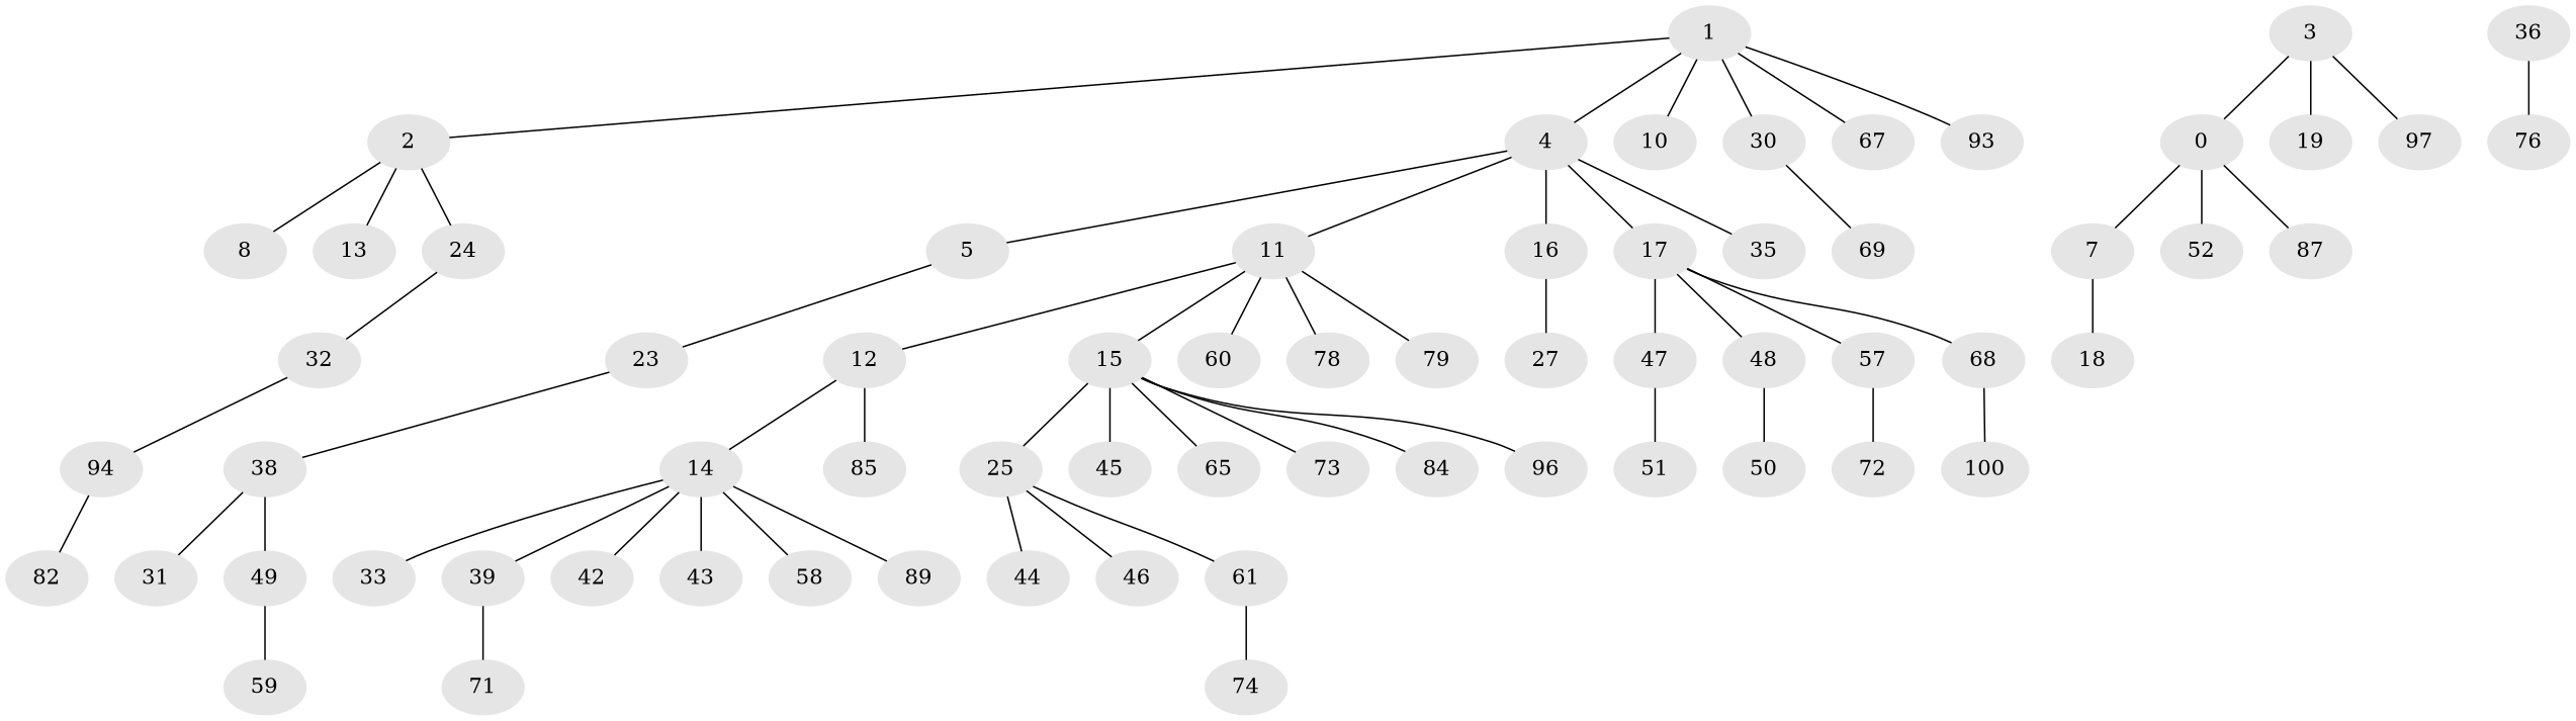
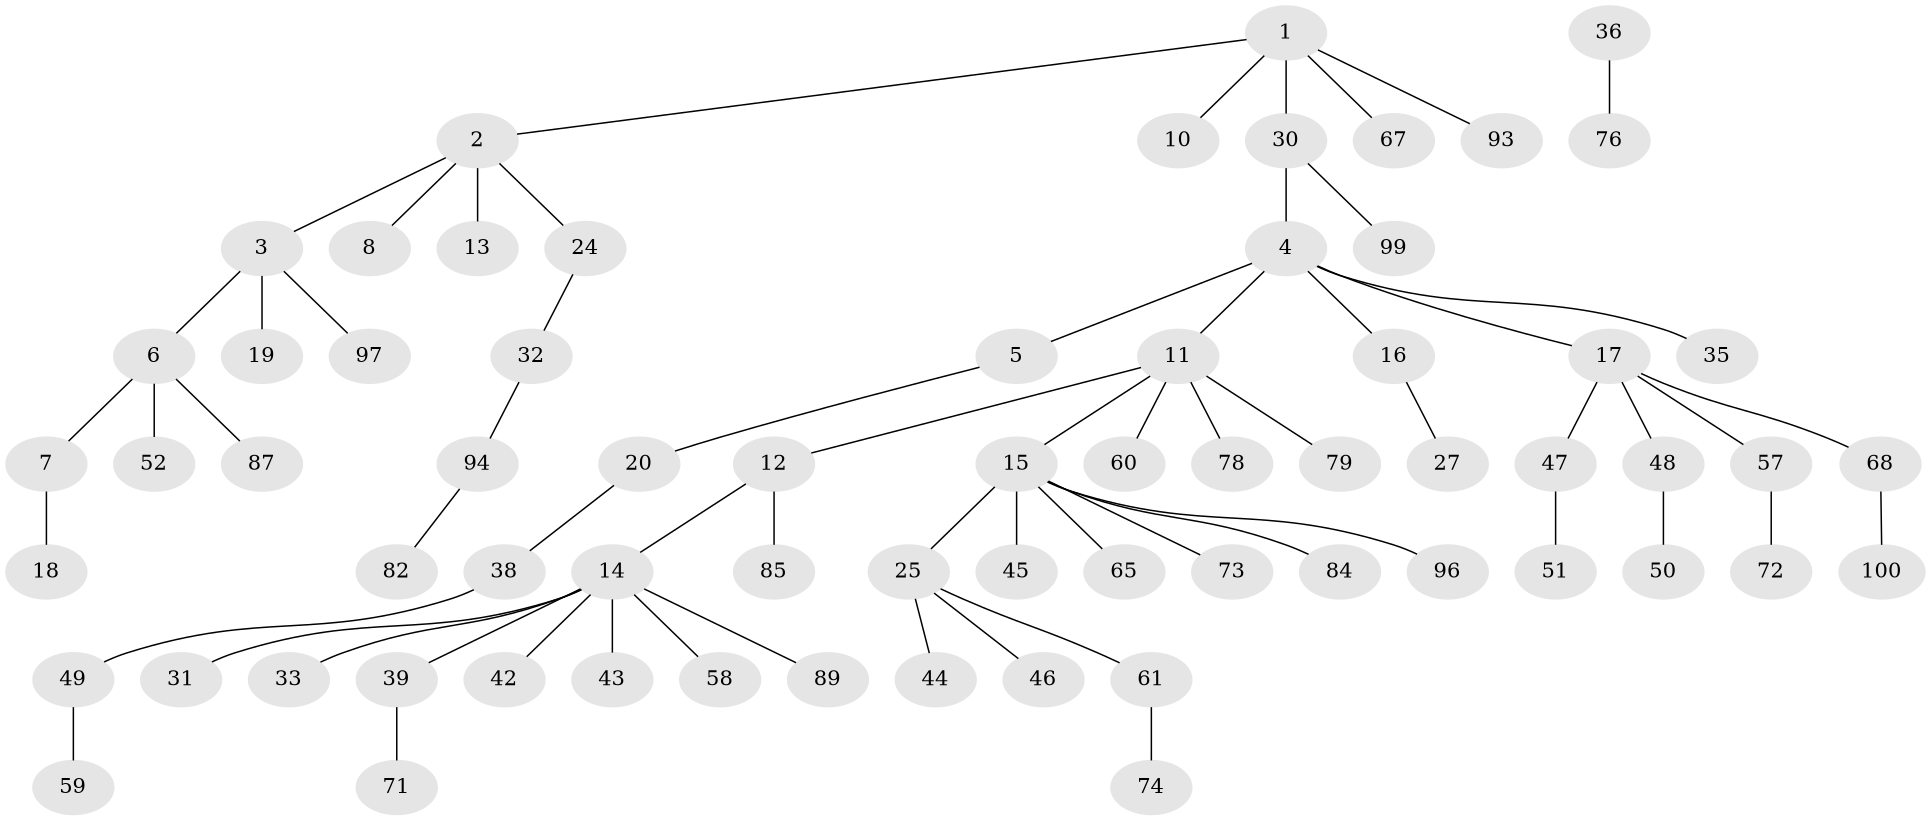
  graph {
    node [color=gray90 style=filled]
    1 [super="+41"]
    2 [super="+75"]
    4 [super="+9"]
    10
    30
    67
    93
    3 [super="+21"]
    8
    13
    24 [super="+64"]
    5 [super="+63"]
    11 [super="+26"]
    16
    17 [super="+34"]
    35
-   69
+   69 [label=99]
    36 [super="+40"]
    76 [super="+80"]
-   6 [super="+37" label=0]
+   6 [super="+37"]
    19 [super="+23"]
    97
    32 [super="+54"]
    7 [super="+53"]
    52
    87
-   20 [label=23]
+   20
    12 [super="+55"]
    15 [super="+28"]
    60
    78
    79 [super="+88"]
    27 [super="+83"]
    47 [super="+56"]
    48
    57
    68
    38 [super="+51"]
    18
    14 [super="+22"]
    85
    25 [super="+29"]
    45 [super="+77"]
    65 [super="+91"]
    73
    84 [super="+95"]
    96
    31 [super="+86"]
    33
    39 [super="+66"]
    42 [super="+98"]
    43
    58
    89
    71
    44
    46
    61 [super="+92"]
    n59 [label=51 super="+99"]
    50 [super="+90"]
    72
    100
    49 [super="+62"]
    94
    74
    82
    59
    1 -- 2
-   1 -- 4
+   30 -- 4
    1 -- 10
    1 -- 30
    1 -- 67
    1 -- 93
+   2 -- 3
    2 -- 8
    2 -- 13
    2 -- 24
    4 -- 5
    4 -- 11
    4 -- 16
    4 -- 17
    4 -- 35
    30 -- 69
    3 -- 6
    3 -- 19
    3 -- 97
    24 -- 32
    5 -- 20
    11 -- 12
    11 -- 15
    11 -- 60
    11 -- 78
    11 -- 79
    16 -- 27
    17 -- 47
    17 -- 48
    17 -- 57
    17 -- 68
    36 -- 76
    6 -- 7
    6 -- 52
    6 -- 87
    32 -- 94
    7 -- 18
    20 -- 38
    12 -- 14
    12 -- 85
    15 -- 25
    15 -- 45
    15 -- 65
    15 -- 73
    15 -- 84
    15 -- 96
    47 -- n59
    48 -- 50
    57 -- 72
    68 -- 100
    38 -- 49
-   38 -- 31
+   14 -- 31
    14 -- 33
    14 -- 39
    14 -- 42
    14 -- 43
    14 -- 58
    14 -- 89
    25 -- 44
    25 -- 46
    25 -- 61
    39 -- 71
    61 -- 74
    49 -- 59
    94 -- 82
  }
